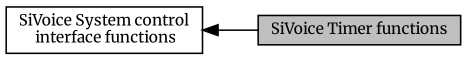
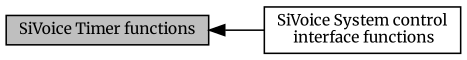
  digraph {
    rankdir=LR
    fontname=Merriweather
    node [color=black fontname=Merriweather fontsize=10 shape=record style=filled]
    n1 [fillcolor=grey75 fontcolor=black height=0.2 label="SiVoice Timer functions" width=0.4]
    n2 [fillcolor=white height=0.2 label="SiVoice System control\l interface functions" width=0.4]
-   n2 -> n1 [dir=back fontname=Merriweather fontsize=10 labelfontname=Helvetica labelfontsize=10 shape=plaintext style=solid]
+   n1 -> n2 [dir=back fontname=Merriweather fontsize=10 labelfontname=Helvetica labelfontsize=10 shape=plaintext style=solid]
  }
